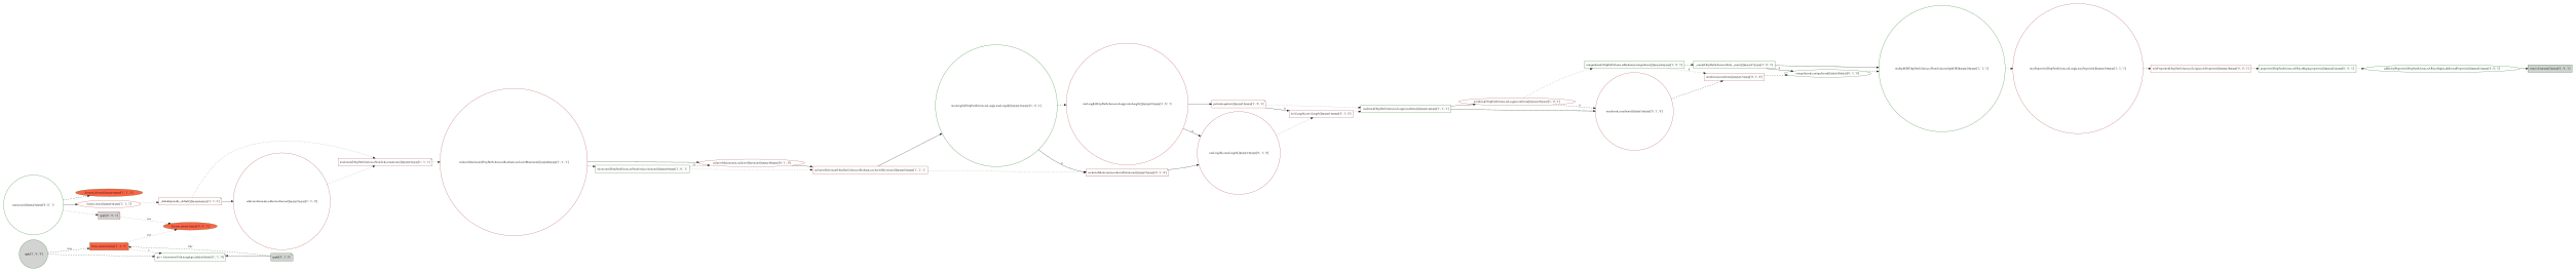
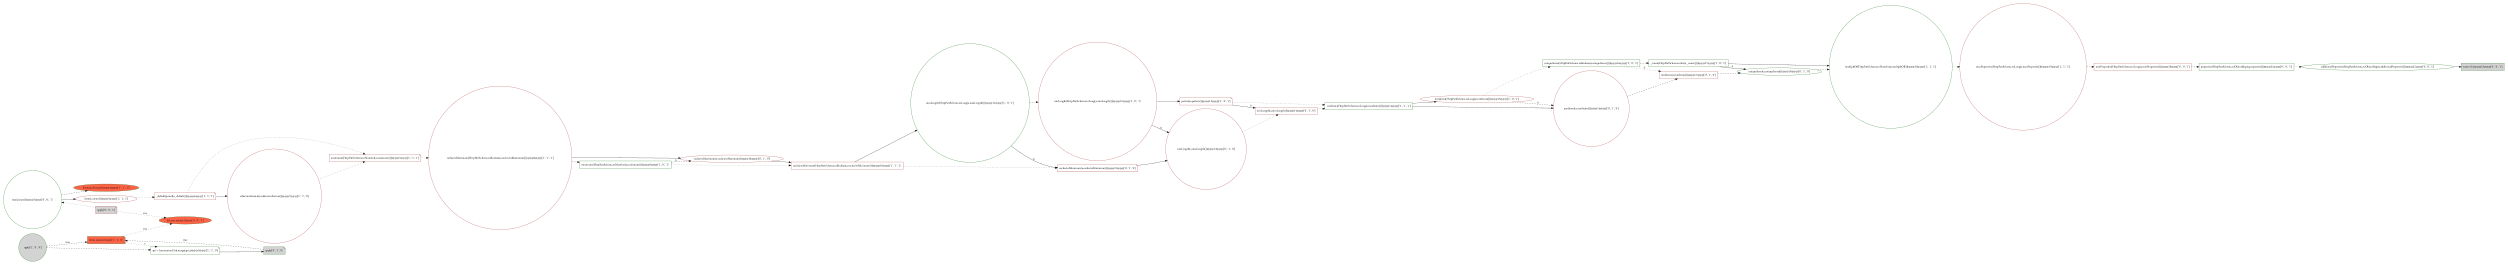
  digraph {
    fontname="EB Garamond"
    rankdir=LR
    node [color=brown fillcolor=white fontname="EB Garamond" shape=circle style=filled]
    edge [fontname="EB Garamond" style=dotted]
    n1 [label="maxProperties(HttpPartSchema.toLong(a.maxProperties()))@@@19@@@['1', '1', '1']"]
    n2 [label="minProperties(HttpPartSchema.toLong(a.minProperties()))@@@20@@@['0', '0', '1']" shape=box]
    n3 [color=darkgreen label="properties(HttpPartSchema.toObjectMap(a.properties()))@@@21@@@['0', '0', '1']" shape=box]
    n4 [color=darkgreen fillcolor=lightgray label="apply['0', '1', '0']" shape=note]
    n5 [color=darkgreen label="api = AnnotationUtils.merge(api,a)@@@3@@@['1', '1', '0']" shape=note]
    n6 [color=darkgreen fillcolor=tomato label="Items a@@@2@@@['1', '1', '0']" shape=note]
    n7 [color=darkgreen fillcolor=tomato label="Schema a@@@2@@@['0', '0', '1']" shape=ellipse]
    n8 [label="minItems(HttpPartSchema.toLong(a.minItems()))@@@15@@@['1', '0', '1']" shape=ellipse]
    n9 [label="maxItems(a.maxItems())@@@16@@@['0', '1', '0']"]
    n10 [color=darkgreen label="uniqueItems(HttpPartSchema.toBoolean(a.uniqueItems()))@@@16@@@['1', '0', '1']" shape=box]
    n11 [label="minItems(a.minItems())@@@17@@@['0', '1', '0']" shape=box]
    n12 [color=darkgreen label="_enum(HttpPartSchema.toSet(a._enum()))@@@17@@@['1', '0', '1']" shape=box]
    n13 [label="pattern(a.pattern())@@@13@@@['1', '0', '1']" shape=note]
    n14 [label="minLength(a.minLength())@@@14@@@['0', '1', '0']" shape=box]
    n15 [color=darkgreen label="maxItems(HttpPartSchema.toLong(a.maxItems()))@@@14@@@['1', '1', '1']" shape=box]
    n16 [label="items(a.items())@@@5@@@['1', '1', '1']" shape=ellipse]
    n17 [label="_default(joinnl(a._default()))@@@6@@@['1', '1', '1']" shape=note]
    n18 [label="maximum(HttpPartSchema.toNumber(a.maximum()))@@@7@@@['1', '1', '1']" shape=note]
    n19 [label="collectionFormat(a.collectionFormat())@@@7@@@['1', '1', '0']"]
    n20 [label="exclusiveMaximum(a.exclusiveMaximum())@@@10@@@['0', '1', '0']" shape=ellipse]
    n21 [label="exclusiveMinimum(HttpPartSchema.toBoolean(a.exclusiveMinimum()))@@@10@@@['1', '1', '1']" shape=box]
    n22 [color=darkgreen label="maxLength(HttpPartSchema.toLong(a.maxLength()))@@@11@@@['1', '0', '1']"]
    n23 [label="exclusiveMinimum(a.exclusiveMinimum())@@@12@@@['0', '1', '0']" shape=note]
    n24 [color=darkgreen fillcolor=tomato label="format(a.format())@@@4@@@['1', '1', '1']" shape=ellipse]
    n25 [color=darkgreen label="multipleOf(HttpPartSchema.toNumber(a.multipleOf()))@@@18@@@['1', '1', '1']"]
    n26 [label="exclusiveMaximum(HttpPartSchema.toBoolean(a.exclusiveMaximum()))@@@8@@@['1', '1', '1']"]
    n27 [color=darkgreen label="minimum(HttpPartSchema.toNumber(a.minimum()))@@@9@@@['1', '0', '1']" shape=box]
    n28 [label="minLength(HttpPartSchema.toLong(a.minLength()))@@@12@@@['1', '0', '1']"]
    n29 [label="maxLength(a.maxLength())@@@13@@@['0', '1', '0']"]
    n30 [color=darkgreen fillcolor=lightgray label="apply['1', '0', '0']"]
    n31 [color=darkgreen label="additionalProperties(HttpPartSchema.toObjectMap(a.additionalProperties()))@@@22@@@['0', '0', '1']" shape=ellipse]
    n32 [color=darkgreen label="uniqueItems(a.uniqueItems())@@@18@@@['0', '1', '0']" shape=ellipse]
    n33 [color=darkgreen label="type(a.type())@@@3@@@['0', '0', '1']"]
    n34 [color=darkgreen fillcolor=lightgray label="return this@@@23@@@['0', '0', '1']" shape=box]
    n35 [fillcolor=lightgray label="apply['0', '0', '1']" shape=note]
    n1 -> n2 [style=dashed]
    n2 -> n3 [style=dashed]
    n3 -> n31
-   n4 -> n5 [style=solid]
+   n5 -> n4 [style=solid]
    n4 -> n6 [label=true style=dashed]
    n6 -> n5 [label=a]
    n6 -> n7 [label=true]
    n8 -> n9 [label=0 style=dashed]
    n8 -> n10
    n9 -> n11 [style=dashed]
    n10 -> n11 [label=0]
    n10 -> n12 [style=dashed]
    n11 -> n32 [style=dashed]
    n12 -> n25 [style=solid]
    n12 -> n32 [label=0 style=solid]
    n13 -> n14 [label=0 style=solid]
    n13 -> n15
    n14 -> n15
    n15 -> n8 [style=solid]
    n15 -> n9 [style=solid]
    n16 -> n17
    n17 -> n18
    n17 -> n19 [style=solid]
    n18 -> n26
    n19 -> n18
    n20 -> n21 [style=solid]
    n21 -> n22 [style=solid]
    n21 -> n23
    n22 -> n23 [label=0 style=solid]
    n22 -> n28 [style=dashed]
    n23 -> n29 [style=solid]
    n25 -> n1
    n26 -> n20 [style=solid]
    n26 -> n27 [style=dashed]
    n27 -> n20 [label=0 style=dashed]
    n27 -> n21
    n28 -> n13 [style=solid]
    n28 -> n29 [label=0 style=solid]
    n29 -> n14
    n30 -> n5 [style=dashed]
    n30 -> n6 [label=true style=dashed]
    n31 -> n34 [style=solid]
    n32 -> n25 [style=dashed]
    n33 -> n16 [style=solid]
    n33 -> n24 [style=dashed]
    n35 -> n7 [label=true]
-   n33 -> n35
+   n35 -> n33
  }
